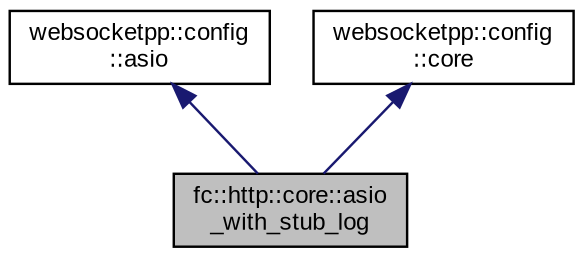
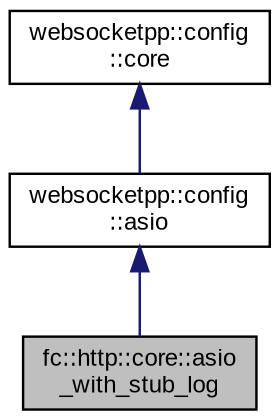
  digraph {
    fontname="Liberation Sans"
    node [color=black fillcolor=white fontname="Liberation Sans" fontsize=10 shape=record style=filled]
    edge [color=midnightblue dir=back fontname="Liberation Sans" fontsize=10 labelfontname=Helvetica labelfontsize=10 style=solid]
    n1 [fillcolor=grey75 fontcolor=black height=0.2 label="fc::http::core::asio\l_with_stub_log" width=0.4]
    n2 [height=0.2 label="websocketpp::config\l::asio" width=0.4]
    n3 [height=0.2 label="websocketpp::config\l::core" width=0.4]
    n2 -> n1
-   n3 -> n1
+   n3 -> n2
  }
